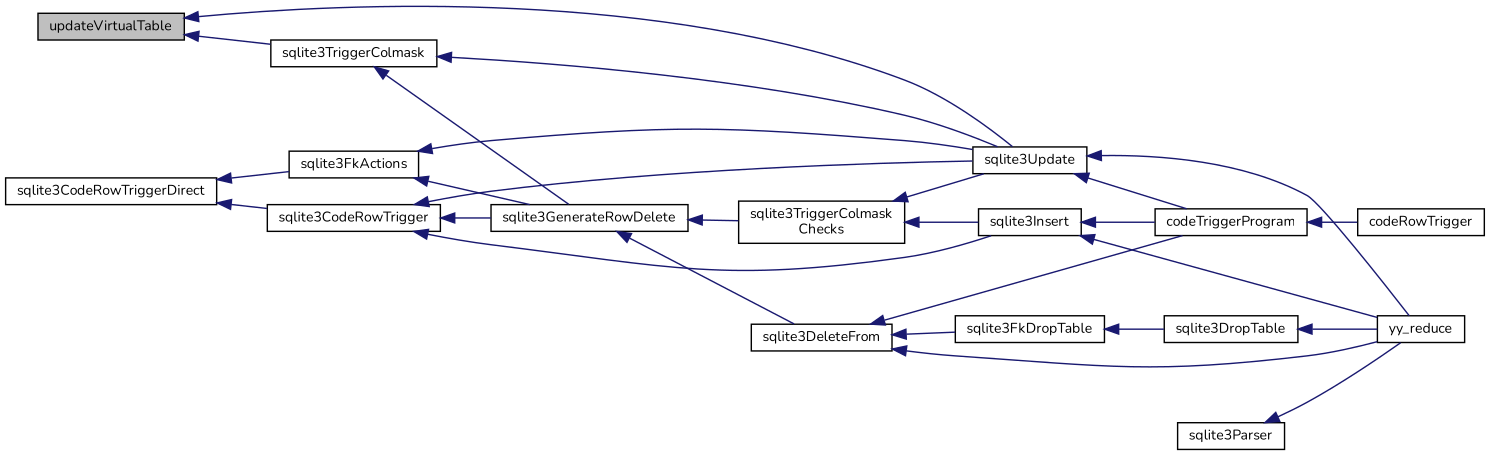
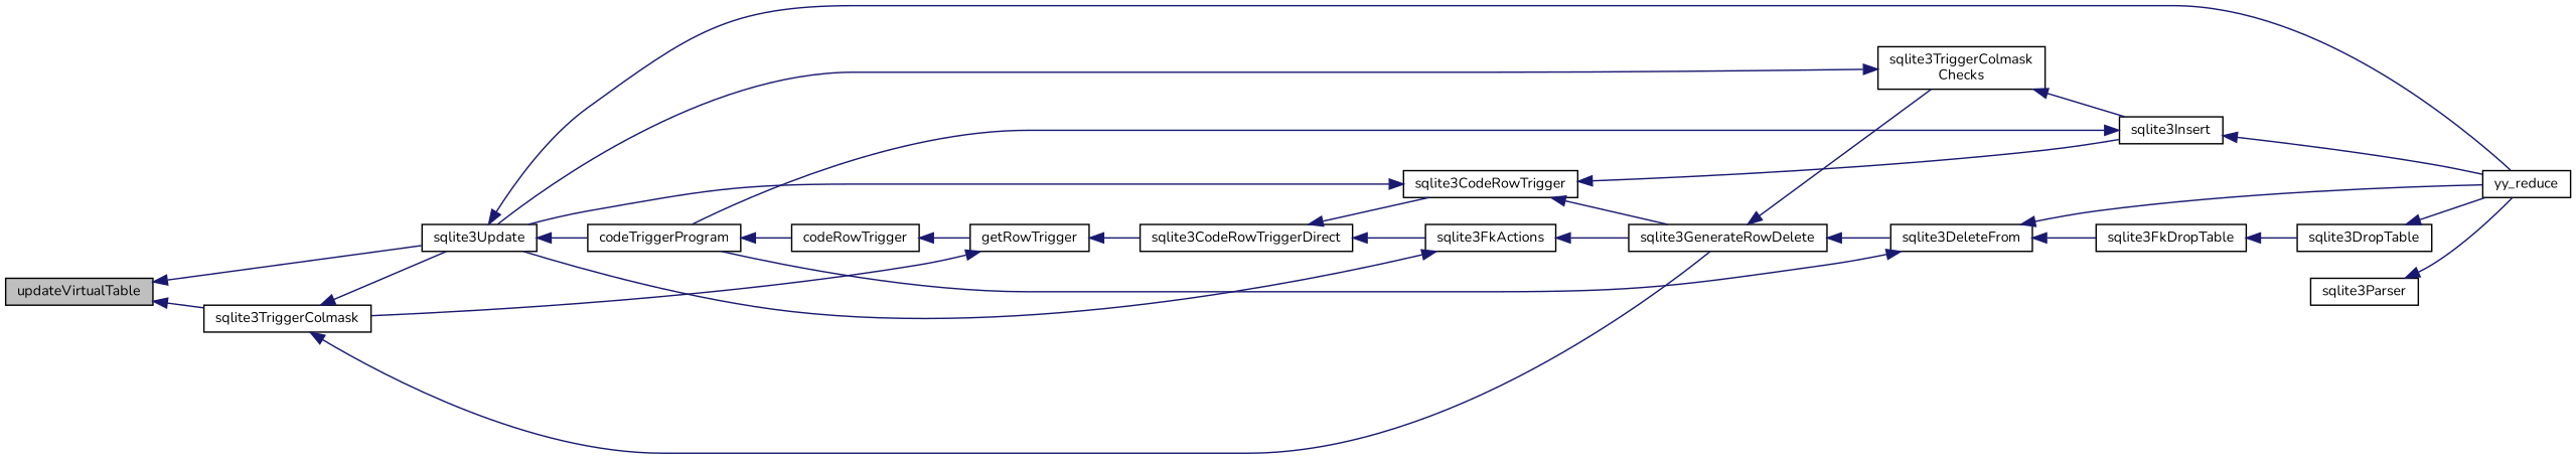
  digraph {
    fontname=Nunito
    rankdir=LR
    node [color=black fillcolor=white fontname=Nunito fontsize=10 shape=record style=filled]
    edge [color=midnightblue dir=back fontname=Nunito fontsize=10 labelfontname=FreeSans labelfontsize=10 style=solid]
    n1 [fillcolor=grey75 fontcolor=black height=0.2 label=updateVirtualTable width=0.4]
    n2 [height=0.2 label=sqlite3TriggerColmask width=0.4]
    n3 [height=0.2 label=sqlite3Update width=0.4]
    n4 [height=0.2 label=sqlite3GenerateRowDelete width=0.4]
    n5 [height=0.2 label=yy_reduce width=0.4]
    n6 [height=0.2 label=codeTriggerProgram width=0.4]
    n7 [height=0.2 label=sqlite3DeleteFrom width=0.4]
    n8 [height=0.2 label="sqlite3TriggerColmask\lChecks" width=0.4]
    n9 [height=0.2 label=sqlite3FkDropTable width=0.4]
    n10 [height=0.2 label=sqlite3Insert width=0.4]
    n11 [height=0.2 label=sqlite3DropTable width=0.4]
    n12 [height=0.2 label=codeRowTrigger width=0.4]
    n13 [height=0.2 label=sqlite3Parser width=0.4]
+   n14 [height=0.2 label=getRowTrigger width=0.4]
    n15 [height=0.2 label=sqlite3CodeRowTriggerDirect width=0.4]
    n16 [height=0.2 label=sqlite3FkActions width=0.4]
    n17 [height=0.2 label=sqlite3CodeRowTrigger width=0.4]
    n1 -> n2
    n1 -> n3
    n2 -> n3
    n2 -> n4
    n3 -> n5
    n3 -> n6
    n4 -> n7
    n4 -> n8
    n6 -> n12
    n7 -> n5
    n7 -> n6
    n7 -> n9
    n8 -> n3
    n8 -> n10
    n9 -> n11
    n10 -> n5
    n10 -> n6
    n11 -> n5
+   n12 -> n14
    n13 -> n5
+   n14 -> n2
+   n14 -> n15
    n15 -> n16
    n15 -> n17
    n16 -> n3
    n16 -> n4
    n17 -> n3
    n17 -> n4
    n17 -> n10
  }
